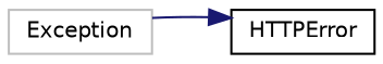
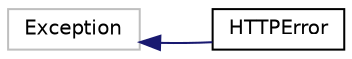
  digraph {
    rankdir=LR
    node [fillcolor=white fontname=Helvetica fontsize=10 shape=record style=filled]
    n1 [color=grey75 height=0.2 label=Exception width=0.4]
    n2 [color=black height=0.2 label=HTTPError width=0.4]
-   n2 -> n1 [color=midnightblue dir=back fontname=Helvetica fontsize=10 labelfontname=Helvetica labelfontsize=10 style=solid]
+   n1 -> n2 [color=midnightblue dir=back fontname=Helvetica fontsize=10 labelfontname=Helvetica labelfontsize=10 style=solid]
  }
